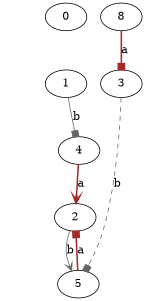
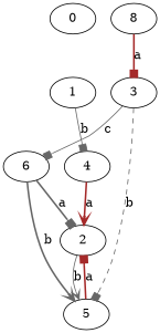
  strict digraph {
    edge [arrowhead=box color=gray40 style=bold]
    0
    2
    5
    3
+   6
    8
    1
    4
    2 -> 5 [arrowhead=vee label=b style=solid]
    5 -> 2 [color=brown label=a]
    3 -> 5 [label=b style=dashed]
+   3 -> 6 [label=c style=solid]
+   6 -> 2 [label=a]
+   6 -> 5 [arrowhead=vee label=b]
    8 -> 3 [color=brown label=a]
    1 -> 4 [label=b style=solid]
    4 -> 2 [arrowhead=vee color=brown label=a]
  }
